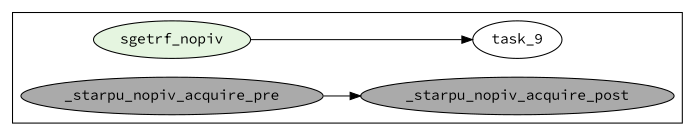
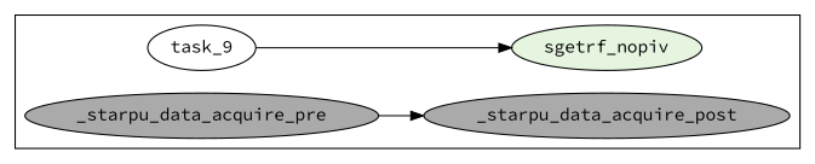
  digraph {
    color=white
    fontname="Source Code Pro"
    rankdir=LR
    node [fillcolor="#aaaaaa" fontname="Source Code Pro" style=filled]
    edge [fontname="Source Code Pro"]
    n1 [fillcolor="/greens9/2" label=sgetrf_nopiv]
    task_9 [fillcolor="" style=""]
-   n3 [label=_starpu_nopiv_acquire_pre]
-   n4 [label=_starpu_nopiv_acquire_post]
+   n3 [label=_starpu_data_acquire_pre]
+   n4 [label=_starpu_data_acquire_post]
    subgraph cluster_1 {
      color=black
      n1
      task_9
      n3
      n4
    }
-   n1 -> task_9
+   task_9 -> n1
    n3 -> n4
  }
